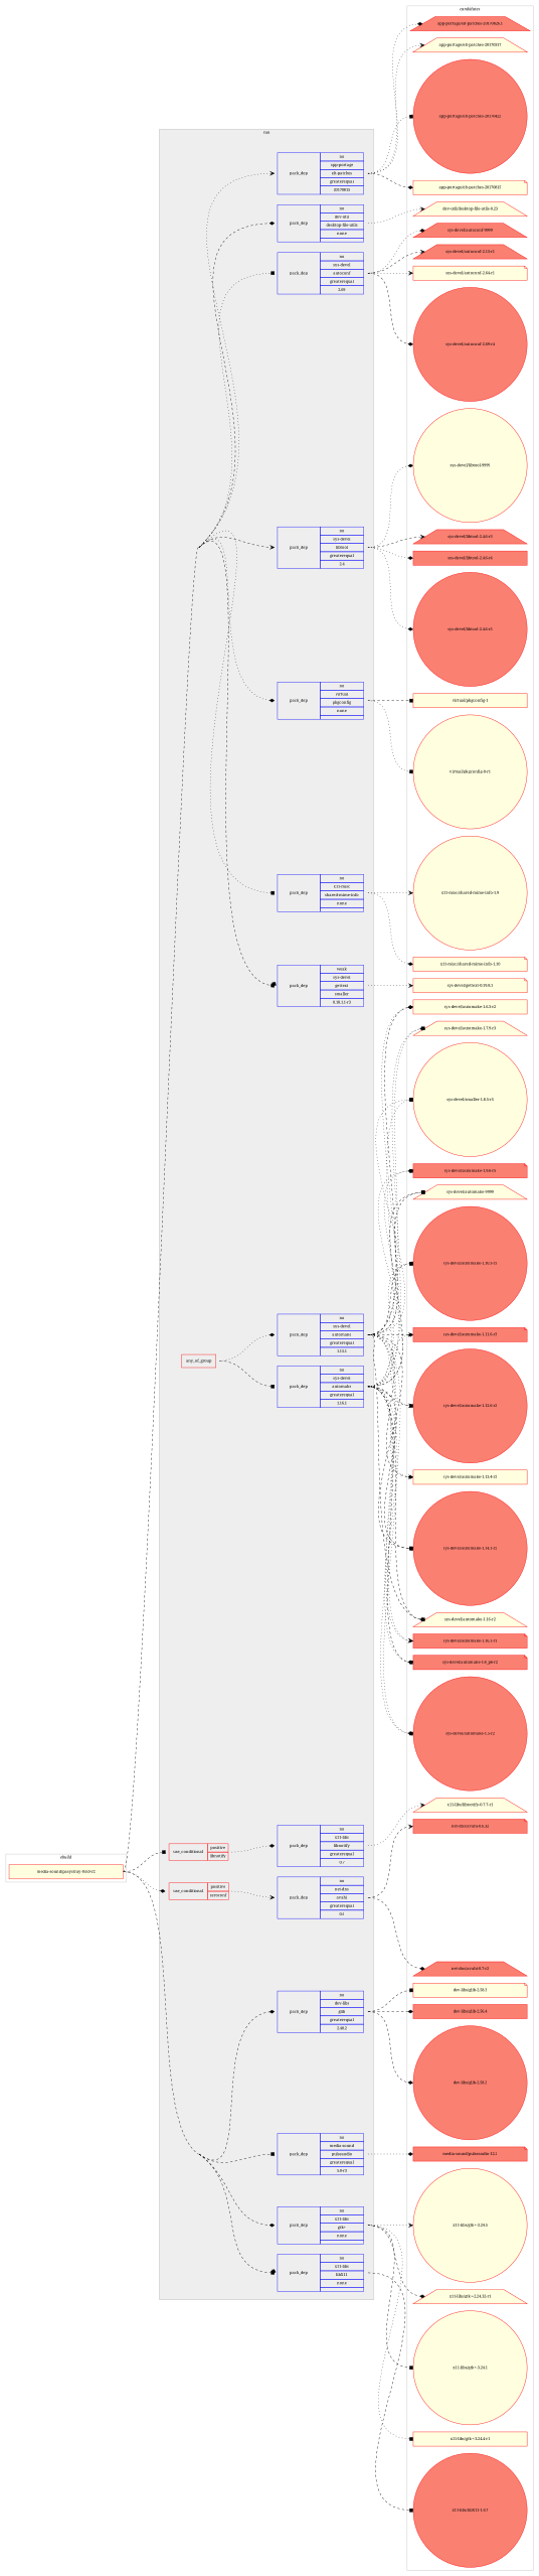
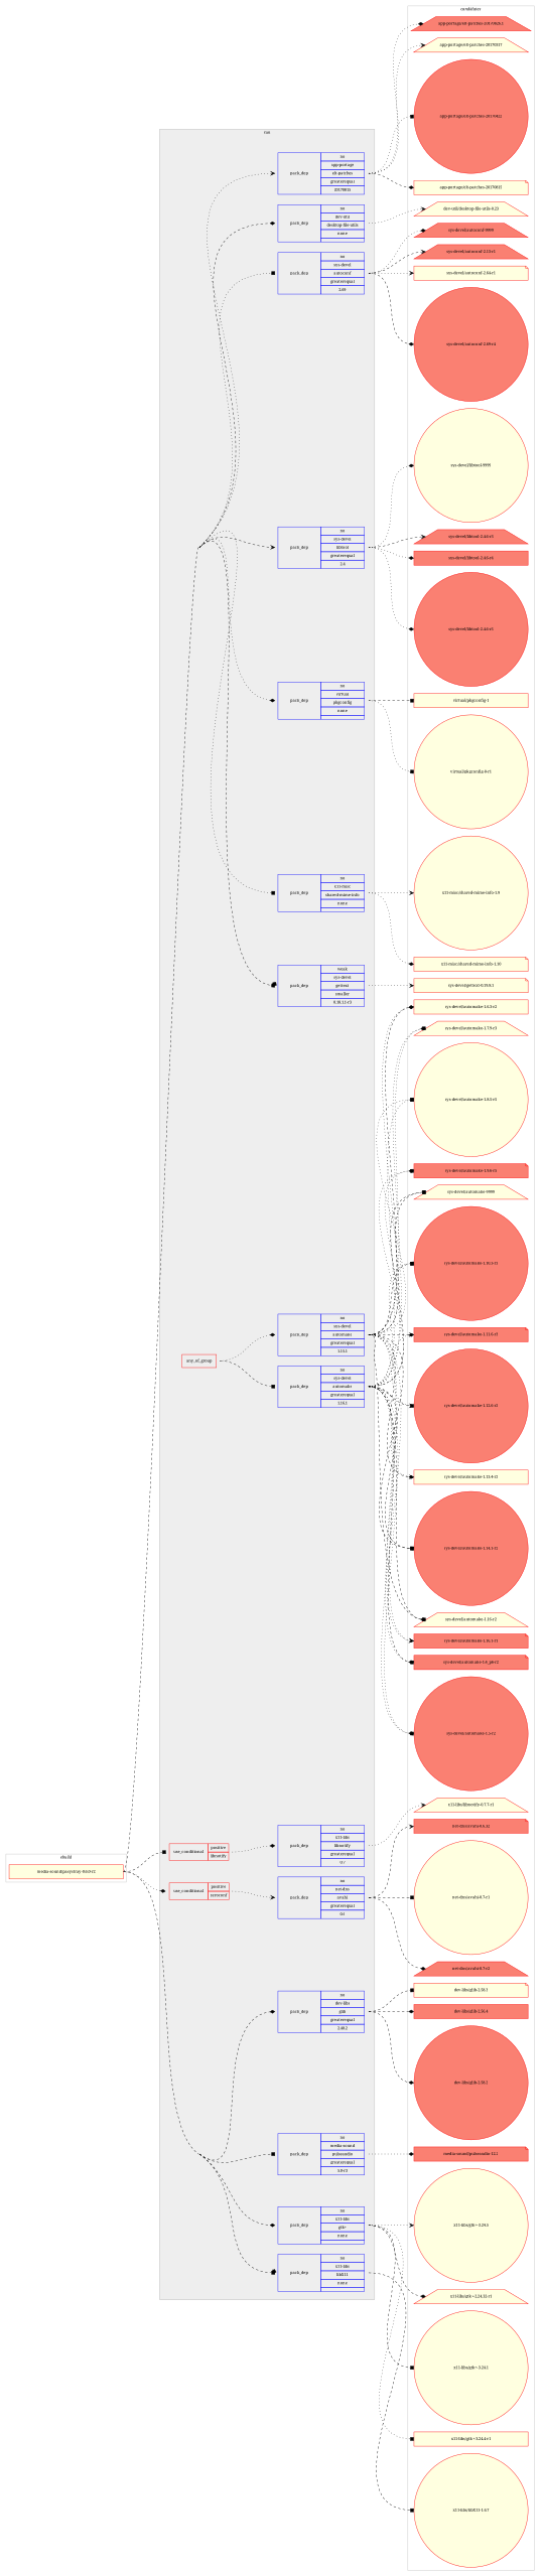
  digraph {
    compound=true
    concentrate=true
    fontname="Noto Serif"
    fontsize=10
    newrank=true
    rankdir=LR
    ranksep=1.5
    node [color=red fillcolor=lightyellow fontname="Noto Serif" fontsize=10 shape=none style=filled]
    edge [arrowhead=diamond fontname="Noto Serif" headport=w style=dotted tailport=e weight=100]
    n1 [label="media-sound/pasystray-0.6.0-r2" shape=box width=4]
    n2 [color=blue label=<<TABLE BORDER="0" CELLBORDER="1" CELLSPACING="0" CELLPADDING="4" WIDTH="220"><TR><TD ROWSPAN="6" CELLPADDING="30">pack_dep</TD></TR><TR><TD WIDTH="110">no</TD></TR><TR><TD>sys-devel</TD></TR><TR><TD>automake</TD></TR><TR><TD>greaterequal</TD></TR><TR><TD>1.16.1</TD></TR></TABLE>> fillcolor="" style=""]
    n3 [color=blue label=<<TABLE BORDER="0" CELLBORDER="1" CELLSPACING="0" CELLPADDING="4" WIDTH="220"><TR><TD ROWSPAN="6" CELLPADDING="30">pack_dep</TD></TR><TR><TD WIDTH="110">no</TD></TR><TR><TD>sys-devel</TD></TR><TR><TD>automake</TD></TR><TR><TD>greaterequal</TD></TR><TR><TD>1.15.1</TD></TR></TABLE>> fillcolor="" style=""]
    n4 [label=<<TABLE BORDER="0" CELLBORDER="1" CELLSPACING="0" CELLPADDING="4"><TR><TD CELLPADDING="10">any_of_group</TD></TR></TABLE>> fillcolor="" style=""]
    n5 [color=blue label=<<TABLE BORDER="0" CELLBORDER="1" CELLSPACING="0" CELLPADDING="4" WIDTH="220"><TR><TD ROWSPAN="6" CELLPADDING="30">pack_dep</TD></TR><TR><TD WIDTH="110">no</TD></TR><TR><TD>app-portage</TD></TR><TR><TD>elt-patches</TD></TR><TR><TD>greaterequal</TD></TR><TR><TD>20170815</TD></TR></TABLE>> fillcolor="" style=""]
    n6 [color=blue label=<<TABLE BORDER="0" CELLBORDER="1" CELLSPACING="0" CELLPADDING="4" WIDTH="220"><TR><TD ROWSPAN="6" CELLPADDING="30">pack_dep</TD></TR><TR><TD WIDTH="110">no</TD></TR><TR><TD>dev-util</TD></TR><TR><TD>desktop-file-utils</TD></TR><TR><TD>none</TD></TR><TR><TD></TD></TR></TABLE>> fillcolor="" style=""]
    n7 [color=blue label=<<TABLE BORDER="0" CELLBORDER="1" CELLSPACING="0" CELLPADDING="4" WIDTH="220"><TR><TD ROWSPAN="6" CELLPADDING="30">pack_dep</TD></TR><TR><TD WIDTH="110">no</TD></TR><TR><TD>sys-devel</TD></TR><TR><TD>autoconf</TD></TR><TR><TD>greaterequal</TD></TR><TR><TD>2.69</TD></TR></TABLE>> fillcolor="" style=""]
    n8 [color=blue label=<<TABLE BORDER="0" CELLBORDER="1" CELLSPACING="0" CELLPADDING="4" WIDTH="220"><TR><TD ROWSPAN="6" CELLPADDING="30">pack_dep</TD></TR><TR><TD WIDTH="110">no</TD></TR><TR><TD>sys-devel</TD></TR><TR><TD>libtool</TD></TR><TR><TD>greaterequal</TD></TR><TR><TD>2.4</TD></TR></TABLE>> fillcolor="" style=""]
    n9 [color=blue label=<<TABLE BORDER="0" CELLBORDER="1" CELLSPACING="0" CELLPADDING="4" WIDTH="220"><TR><TD ROWSPAN="6" CELLPADDING="30">pack_dep</TD></TR><TR><TD WIDTH="110">no</TD></TR><TR><TD>virtual</TD></TR><TR><TD>pkgconfig</TD></TR><TR><TD>none</TD></TR><TR><TD></TD></TR></TABLE>> fillcolor="" style=""]
    n10 [color=blue label=<<TABLE BORDER="0" CELLBORDER="1" CELLSPACING="0" CELLPADDING="4" WIDTH="220"><TR><TD ROWSPAN="6" CELLPADDING="30">pack_dep</TD></TR><TR><TD WIDTH="110">no</TD></TR><TR><TD>x11-misc</TD></TR><TR><TD>shared-mime-info</TD></TR><TR><TD>none</TD></TR><TR><TD></TD></TR></TABLE>> fillcolor="" style=""]
    n11 [color=blue label=<<TABLE BORDER="0" CELLBORDER="1" CELLSPACING="0" CELLPADDING="4" WIDTH="220"><TR><TD ROWSPAN="6" CELLPADDING="30">pack_dep</TD></TR><TR><TD WIDTH="110">weak</TD></TR><TR><TD>sys-devel</TD></TR><TR><TD>gettext</TD></TR><TR><TD>smaller</TD></TR><TR><TD>0.18.1.1-r3</TD></TR></TABLE>> fillcolor="" style=""]
    n12 [color=blue label=<<TABLE BORDER="0" CELLBORDER="1" CELLSPACING="0" CELLPADDING="4" WIDTH="220"><TR><TD ROWSPAN="6" CELLPADDING="30">pack_dep</TD></TR><TR><TD WIDTH="110">no</TD></TR><TR><TD>x11-libs</TD></TR><TR><TD>libnotify</TD></TR><TR><TD>greaterequal</TD></TR><TR><TD>0.7</TD></TR></TABLE>> fillcolor="" style=""]
    n13 [label=<<TABLE BORDER="0" CELLBORDER="1" CELLSPACING="0" CELLPADDING="4"><TR><TD ROWSPAN="3" CELLPADDING="10">use_conditional</TD></TR><TR><TD>positive</TD></TR><TR><TD>libnotify</TD></TR></TABLE>> fillcolor="" style=""]
    n14 [color=blue label=<<TABLE BORDER="0" CELLBORDER="1" CELLSPACING="0" CELLPADDING="4" WIDTH="220"><TR><TD ROWSPAN="6" CELLPADDING="30">pack_dep</TD></TR><TR><TD WIDTH="110">no</TD></TR><TR><TD>net-dns</TD></TR><TR><TD>avahi</TD></TR><TR><TD>greaterequal</TD></TR><TR><TD>0.6</TD></TR></TABLE>> fillcolor="" style=""]
    n15 [label=<<TABLE BORDER="0" CELLBORDER="1" CELLSPACING="0" CELLPADDING="4"><TR><TD ROWSPAN="3" CELLPADDING="10">use_conditional</TD></TR><TR><TD>positive</TD></TR><TR><TD>zeroconf</TD></TR></TABLE>> fillcolor="" style=""]
    n16 [color=blue label=<<TABLE BORDER="0" CELLBORDER="1" CELLSPACING="0" CELLPADDING="4" WIDTH="220"><TR><TD ROWSPAN="6" CELLPADDING="30">pack_dep</TD></TR><TR><TD WIDTH="110">no</TD></TR><TR><TD>dev-libs</TD></TR><TR><TD>glib</TD></TR><TR><TD>greaterequal</TD></TR><TR><TD>2.48.2</TD></TR></TABLE>> fillcolor="" style=""]
    n17 [color=blue label=<<TABLE BORDER="0" CELLBORDER="1" CELLSPACING="0" CELLPADDING="4" WIDTH="220"><TR><TD ROWSPAN="6" CELLPADDING="30">pack_dep</TD></TR><TR><TD WIDTH="110">no</TD></TR><TR><TD>media-sound</TD></TR><TR><TD>pulseaudio</TD></TR><TR><TD>greaterequal</TD></TR><TR><TD>5.0-r3</TD></TR></TABLE>> fillcolor="" style=""]
    n18 [color=blue label=<<TABLE BORDER="0" CELLBORDER="1" CELLSPACING="0" CELLPADDING="4" WIDTH="220"><TR><TD ROWSPAN="6" CELLPADDING="30">pack_dep</TD></TR><TR><TD WIDTH="110">no</TD></TR><TR><TD>x11-libs</TD></TR><TR><TD>gtk+</TD></TR><TR><TD>none</TD></TR><TR><TD></TD></TR></TABLE>> fillcolor="" style=""]
    n19 [color=blue label=<<TABLE BORDER="0" CELLBORDER="1" CELLSPACING="0" CELLPADDING="4" WIDTH="220"><TR><TD ROWSPAN="6" CELLPADDING="30">pack_dep</TD></TR><TR><TD WIDTH="110">no</TD></TR><TR><TD>x11-libs</TD></TR><TR><TD>libX11</TD></TR><TR><TD>none</TD></TR><TR><TD></TD></TR></TABLE>> fillcolor="" style=""]
    n20 [fillcolor=salmon label="sys-devel/automake-1.10.3-r3" shape=circle width=4]
    n21 [fillcolor=salmon label="sys-devel/automake-1.11.6-r3" shape=note width=4]
    n22 [fillcolor=salmon label="sys-devel/automake-1.12.6-r2" shape=circle width=4]
    n23 [label="sys-devel/automake-1.13.4-r2" shape=box width=4]
    n24 [fillcolor=salmon label="sys-devel/automake-1.14.1-r2" shape=circle width=4]
    n25 [label="sys-devel/automake-1.16-r2" shape=trapezium width=4]
    n26 [fillcolor=salmon label="sys-devel/automake-1.16.1-r1" shape=note width=4]
    n27 [fillcolor=salmon label="sys-devel/automake-1.4_p6-r2" shape=note width=4]
    n28 [fillcolor=salmon label="sys-devel/automake-1.5-r2" shape=circle width=4]
    n29 [label="sys-devel/automake-1.6.3-r2" shape=box width=4]
    n30 [label="sys-devel/automake-1.7.9-r3" shape=trapezium width=4]
-   n31 [label="sys-devel/smaller-1.8.5-r5" shape=circle width=4]
+   n31 [label="sys-devel/automake-1.8.5-r5" shape=circle width=4]
    n32 [fillcolor=salmon label="sys-devel/automake-1.9.6-r5" shape=note width=4]
    n33 [label="sys-devel/automake-9999" shape=trapezium width=4]
    n34 [label="app-portage/elt-patches-20170317" shape=trapezium width=4]
    n35 [fillcolor=salmon label="app-portage/elt-patches-20170422" shape=circle width=4]
    n36 [label="app-portage/elt-patches-20170815" shape=note width=4]
    n37 [fillcolor=salmon label="app-portage/elt-patches-20170826.1" shape=trapezium width=4]
    n38 [label="dev-util/desktop-file-utils-0.23" shape=trapezium width=4]
    n39 [fillcolor=salmon label="sys-devel/autoconf-2.13-r1" shape=trapezium width=4]
    n40 [label="sys-devel/autoconf-2.64-r1" shape=note width=4]
    n41 [fillcolor=salmon label="sys-devel/autoconf-2.69-r4" shape=circle width=4]
    n42 [fillcolor=salmon label="sys-devel/autoconf-9999" shape=trapezium width=4]
    n43 [fillcolor=salmon label="sys-devel/libtool-2.4.6-r3" shape=trapezium width=4]
    n44 [fillcolor=salmon label="sys-devel/libtool-2.4.6-r4" shape=box width=4]
    n45 [fillcolor=salmon label="sys-devel/libtool-2.4.6-r5" shape=circle width=4]
    n46 [label="sys-devel/libtool-9999" shape=circle width=4]
    n47 [label="virtual/pkgconfig-0-r1" shape=circle width=4]
    n48 [label="virtual/pkgconfig-1" shape=box width=4]
    n49 [label="x11-misc/shared-mime-info-1.10" shape=note width=4]
    n50 [label="x11-misc/shared-mime-info-1.9" shape=circle width=4]
    n51 [label="x11-libs/libnotify-0.7.7-r1" shape=trapezium width=4]
    n52 [label="sys-devel/gettext-0.19.8.1" shape=note width=4]
    n53 [fillcolor=salmon label="net-dns/avahi-0.6.32" shape=note width=4]
+   n54 [label="net-dns/avahi-0.7-r1" shape=circle width=4]
    n55 [fillcolor=salmon label="net-dns/avahi-0.7-r2" shape=trapezium width=4]
    n56 [fillcolor=salmon label="dev-libs/glib-2.56.4" shape=box width=4]
    n57 [fillcolor=salmon label="dev-libs/glib-2.58.2" shape=circle width=4]
    n58 [label="dev-libs/glib-2.58.3" shape=note width=4]
    n59 [fillcolor=salmon label="media-sound/pulseaudio-12.2" shape=note width=4]
    n60 [label="x11-libs/gtk+-2.24.32-r1" shape=trapezium width=4]
    n61 [label="x11-libs/gtk+-3.24.1" shape=circle width=4]
    n62 [label="x11-libs/gtk+-3.24.4-r1" shape=box width=4]
    n63 [label="x11-libs/gtk+-3.24.5" shape=circle width=4]
-   n64 [fillcolor=salmon label="x11-libs/libX11-1.6.7" shape=circle width=4]
+   n64 [label="x11-libs/libX11-1.6.7" shape=circle width=4]
    subgraph cluster_1 {
      color=gray
      label=<<i>dependencies</i>>
      subgraph cluster_2 {
        color=gray
        fillcolor="#eeeeee"
        label=<<i>compile</i>>
        style=filled
        subgraph sub_3 {
          color=gray
          fillcolor="#eeeeee"
          label=<<i>compile</i>>
          style=filled
          n4
          subgraph sub_4 {
            color=gray
            fillcolor="#eeeeee"
            label=<<i>compile</i>>
            style=filled
            n2
          }
          subgraph sub_5 {
            color=gray
            fillcolor="#eeeeee"
            label=<<i>compile</i>>
            style=filled
            n3
          }
        }
        subgraph sub_6 {
          color=gray
          fillcolor="#eeeeee"
          label=<<i>compile</i>>
          style=filled
          n5
        }
        subgraph sub_7 {
          color=gray
          fillcolor="#eeeeee"
          label=<<i>compile</i>>
          style=filled
          n6
        }
        subgraph sub_8 {
          color=gray
          fillcolor="#eeeeee"
          label=<<i>compile</i>>
          style=filled
          n7
        }
        subgraph sub_9 {
          color=gray
          fillcolor="#eeeeee"
          label=<<i>compile</i>>
          style=filled
          n8
        }
        subgraph sub_10 {
          color=gray
          fillcolor="#eeeeee"
          label=<<i>compile</i>>
          style=filled
          n9
        }
        subgraph sub_11 {
          color=gray
          fillcolor="#eeeeee"
          label=<<i>compile</i>>
          style=filled
          n10
        }
        subgraph sub_12 {
          color=gray
          fillcolor="#eeeeee"
          label=<<i>compile</i>>
          style=filled
          n11
        }
      }
      subgraph cluster_13 {
        color=gray
        fillcolor="#eeeeee"
        label=<<i>compile and run</i>>
        style=filled
        subgraph sub_14 {
          color=gray
          fillcolor="#eeeeee"
          label=<<i>compile and run</i>>
          style=filled
          n13
          subgraph sub_15 {
            color=gray
            fillcolor="#eeeeee"
            label=<<i>compile and run</i>>
            style=filled
            n12
          }
        }
        subgraph sub_16 {
          color=gray
          fillcolor="#eeeeee"
          label=<<i>compile and run</i>>
          style=filled
          n15
          subgraph sub_17 {
            color=gray
            fillcolor="#eeeeee"
            label=<<i>compile and run</i>>
            style=filled
            n14
          }
        }
        subgraph sub_18 {
          color=gray
          fillcolor="#eeeeee"
          label=<<i>compile and run</i>>
          style=filled
          n16
        }
        subgraph sub_19 {
          color=gray
          fillcolor="#eeeeee"
          label=<<i>compile and run</i>>
          style=filled
          n17
        }
        subgraph sub_20 {
          color=gray
          fillcolor="#eeeeee"
          label=<<i>compile and run</i>>
          style=filled
          n18
        }
        subgraph sub_21 {
          color=gray
          fillcolor="#eeeeee"
          label=<<i>compile and run</i>>
          style=filled
          n19
        }
      }
      subgraph cluster_22 {
        color=gray
        fillcolor="#eeeeee"
        label=<<i>run</i>>
        style=filled
      }
    }
    subgraph cluster_23 {
      color=gray
      label=<<i>ebuild</i>>
      rank=same
      n1
    }
    subgraph cluster_24 {
      color=gray
      label=<<i>candidates</i>>
      rank=same
      subgraph sub_25 {
        color=black
        label=<<i>candidates</i>>
        nodesep=1
        rank=same
        n20
        n21
        n22
        n23
        n24
        n25
        n26
        n27
        n28
        n29
        n30
        n31
        n32
        n33
      }
      subgraph sub_26 {
        color=black
        label=<<i>candidates</i>>
        nodesep=1
        rank=same
        n20
        n21
        n22
        n23
        n24
        n25
        n26
        n27
        n28
        n29
        n30
        n31
        n32
        n33
      }
      subgraph sub_27 {
        color=black
        label=<<i>candidates</i>>
        nodesep=1
        rank=same
        n34
        n35
        n36
        n37
      }
      subgraph sub_28 {
        color=black
        label=<<i>candidates</i>>
        nodesep=1
        rank=same
        n38
      }
      subgraph sub_29 {
        color=black
        label=<<i>candidates</i>>
        nodesep=1
        rank=same
        n39
        n40
        n41
        n42
      }
      subgraph sub_30 {
        color=black
        label=<<i>candidates</i>>
        nodesep=1
        rank=same
        n43
        n44
        n45
        n46
      }
      subgraph sub_31 {
        color=black
        label=<<i>candidates</i>>
        nodesep=1
        rank=same
        n47
        n48
      }
      subgraph sub_32 {
        color=black
        label=<<i>candidates</i>>
        nodesep=1
        rank=same
        n49
        n50
      }
      subgraph sub_33 {
        color=black
        label=<<i>candidates</i>>
        nodesep=1
        rank=same
        n51
      }
      subgraph sub_34 {
        color=black
        label=<<i>candidates</i>>
        nodesep=1
        rank=same
        n52
      }
      subgraph sub_35 {
        color=black
        label=<<i>candidates</i>>
        nodesep=1
        rank=same
        n53
+       n54
        n55
      }
      subgraph sub_36 {
        color=black
        label=<<i>candidates</i>>
        nodesep=1
        rank=same
        n56
        n57
        n58
      }
      subgraph sub_37 {
        color=black
        label=<<i>candidates</i>>
        nodesep=1
        rank=same
        n59
      }
      subgraph sub_38 {
        color=black
        label=<<i>candidates</i>>
        nodesep=1
        rank=same
        n60
        n61
        n62
        n63
      }
      subgraph sub_39 {
        color=black
        label=<<i>candidates</i>>
        nodesep=1
        rank=same
        n64
      }
    }
    n1 -> n5 [arrowhead=vee weight=20]
    n1 -> n6 [style=dashed weight=20]
    n1 -> n7 [arrowhead=box weight=20]
    n1 -> n8 [arrowhead=vee style=dashed weight=20]
    n1 -> n9 [weight=20]
    n1 -> n10 [arrowhead=box weight=20]
    n1 -> n11 [arrowhead=box style=dashed weight=20]
    n1 -> n13 [arrowhead=box style=dashed weight=20]
    n1 -> n15 [weight=20]
    n1 -> n16 [style=dashed weight=20]
    n1 -> n17 [arrowhead=box style=dashed weight=20]
    n1 -> n18 [style=dashed weight=20]
    n1 -> n19 [arrowhead=box style=dashed weight=20]
    n2 -> n20 [arrowhead=box]
    n2 -> n21
    n2 -> n22 [arrowhead=vee style=dashed]
    n2 -> n23 [arrowhead=vee]
    n2 -> n24 [arrowhead=box style=dashed]
    n2 -> n25 [style=dashed]
    n2 -> n26 [arrowhead=vee]
    n2 -> n27 [arrowhead=box style=dashed]
    n2 -> n28
    n2 -> n29
    n2 -> n30 [arrowhead=box]
    n2 -> n31 [arrowhead=box]
    n2 -> n32
    n2 -> n33 [arrowhead=box style=dashed]
    n3 -> n20 [arrowhead=box style=dashed]
    n3 -> n21 [arrowhead=vee style=dashed]
    n3 -> n22 [arrowhead=box]
    n3 -> n23 [style=dashed]
    n3 -> n24 [arrowhead=box style=dashed]
    n3 -> n25 [arrowhead=box style=dashed]
    n3 -> n26 [arrowhead=vee]
    n3 -> n27
    n3 -> n28 [arrowhead=box]
    n3 -> n29 [style=dashed]
    n3 -> n30
    n3 -> n31 [arrowhead=box]
    n3 -> n32 [arrowhead=box]
    n3 -> n33 [arrowhead=box style=dashed]
    n4 -> n2 [arrowhead=box style=dashed weight=20]
    n4 -> n3 [weight=20]
    n5 -> n34 [arrowhead=vee]
    n5 -> n35 [arrowhead=box]
    n5 -> n36 [style=dashed]
    n5 -> n37
    n6 -> n38 [arrowhead=vee]
    n7 -> n39 [arrowhead=vee style=dashed]
    n7 -> n40 [arrowhead=vee]
    n7 -> n41 [style=dashed]
    n7 -> n42
    n8 -> n43 [arrowhead=vee style=dashed]
    n8 -> n44
    n8 -> n45
    n8 -> n46
    n9 -> n47 [arrowhead=box]
    n9 -> n48 [arrowhead=box style=dashed]
    n10 -> n49
    n10 -> n50 [arrowhead=vee]
    n11 -> n52 [arrowhead=vee]
    n12 -> n51 [arrowhead=vee]
    n13 -> n12 [weight=20]
    n14 -> n53 [arrowhead=vee style=dashed]
+   n14 -> n54 [arrowhead=box style=dashed]
    n14 -> n55 [style=dashed]
    n15 -> n14 [arrowhead=vee weight=20]
    n16 -> n56 [style=dashed]
    n16 -> n57 [style=dashed]
    n16 -> n58 [arrowhead=box style=dashed]
    n17 -> n59
    n18 -> n60 [style=dashed]
    n18 -> n61 [arrowhead=box style=dashed]
    n18 -> n62 [arrowhead=box]
    n18 -> n63 [arrowhead=vee]
    n19 -> n64 [arrowhead=box style=dashed]
  }
